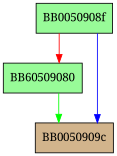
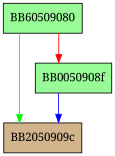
  digraph {
    fontname="Noto Serif"
    splines=ortho
    node [fillcolor=palegreen fontname="Noto Serif" shape=box style=filled]
    edge [fontname="Noto Serif"]
    n1 [label=BB60509080]
-   BB0050909c [fillcolor=tan]
+   BB0050909c [fillcolor=tan label=BB2050909c]
    BB0050908f
    n1 -> BB0050909c [color=green]
-   BB0050908f -> n1 [color=red]
+   n1 -> BB0050908f [color=red]
    BB0050908f -> BB0050909c [color=blue]
  }
